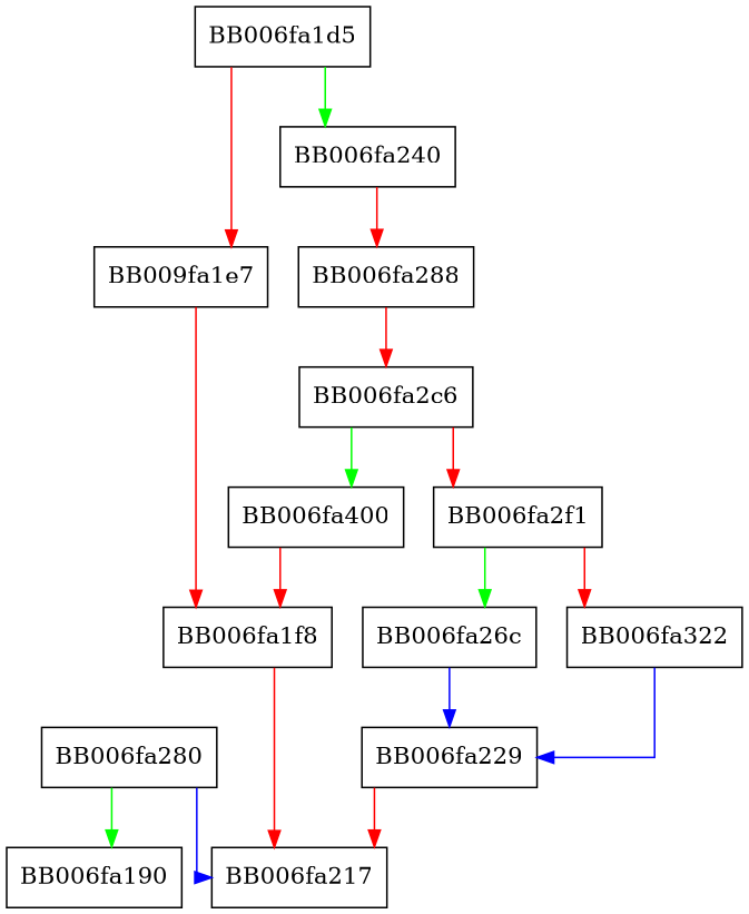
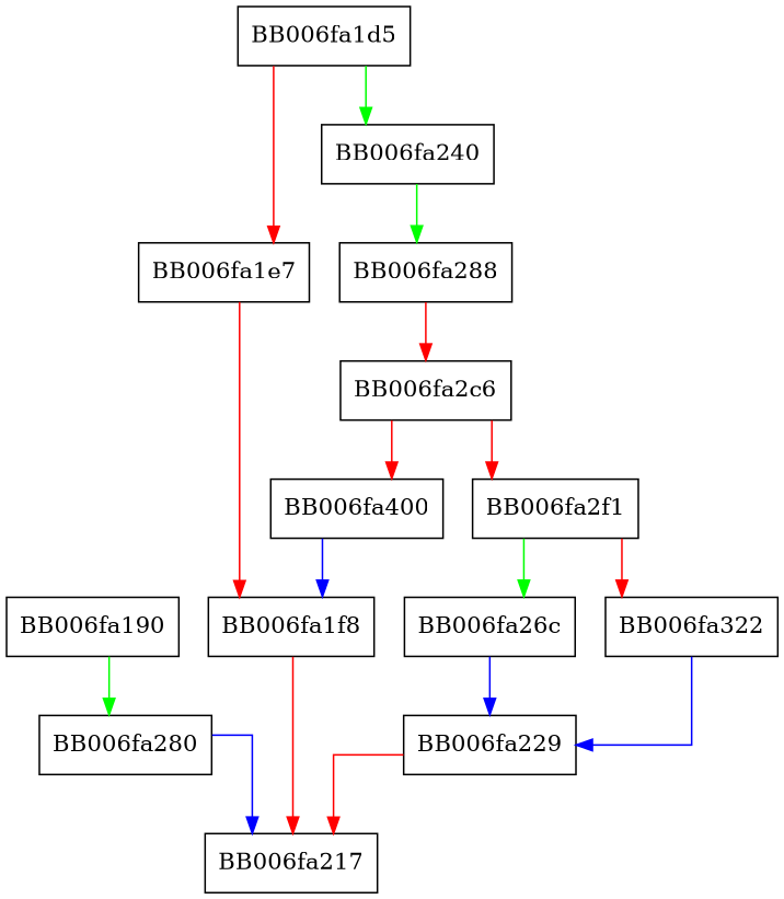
  digraph {
    splines=ortho
    node [shape=box]
    edge [color=red]
    BB006fa190
    BB006fa280
    BB006fa217
-   BB006fa1e7 [label=BB009fa1e7]
+   BB006fa1e7
    BB006fa1f8
    BB006fa1d5
    BB006fa240
    BB006fa288
    BB006fa2c6
    BB006fa229
    BB006fa400
    BB006fa2f1
    BB006fa26c
    BB006fa322
-   BB006fa280 -> BB006fa190 [color=green]
+   BB006fa190 -> BB006fa280 [color=green]
    BB006fa280 -> BB006fa217 [color=blue]
    BB006fa1e7 -> BB006fa1f8
    BB006fa1f8 -> BB006fa217
    BB006fa1d5 -> BB006fa1e7
    BB006fa1d5 -> BB006fa240 [color=green]
-   BB006fa240 -> BB006fa288
+   BB006fa240 -> BB006fa288 [color=green]
    BB006fa288 -> BB006fa2c6
-   BB006fa2c6 -> BB006fa400 [color=green]
+   BB006fa2c6 -> BB006fa400
    BB006fa2c6 -> BB006fa2f1
    BB006fa229 -> BB006fa217
-   BB006fa400 -> BB006fa1f8
+   BB006fa400 -> BB006fa1f8 [color=blue]
    BB006fa2f1 -> BB006fa26c [color=green]
    BB006fa2f1 -> BB006fa322
    BB006fa26c -> BB006fa229 [color=blue]
    BB006fa322 -> BB006fa229 [color=blue]
  }
